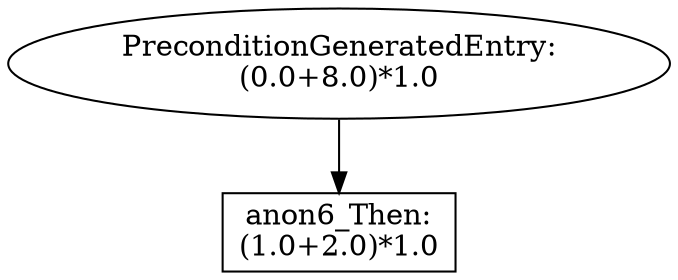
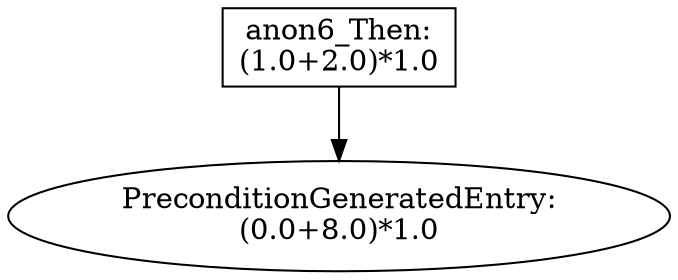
  digraph {
    n1 [label="PreconditionGeneratedEntry:\n(0.0+8.0)*1.0"]
    n2 [label="anon6_Then:\n(1.0+2.0)*1.0" shape=box]
-   n1 -> n2
+   n2 -> n1
  }
